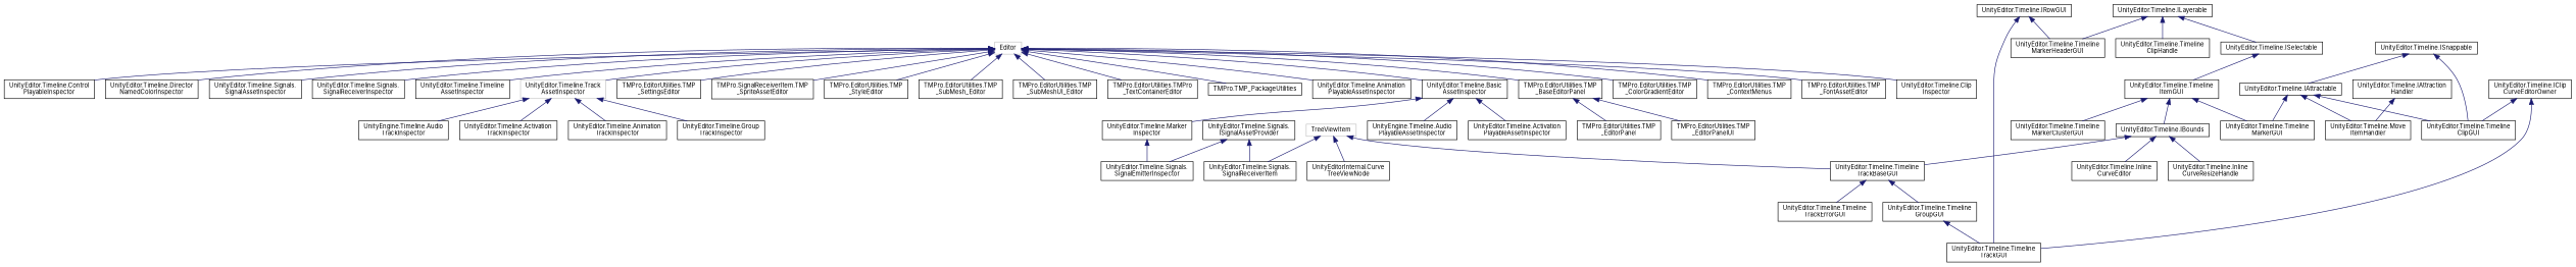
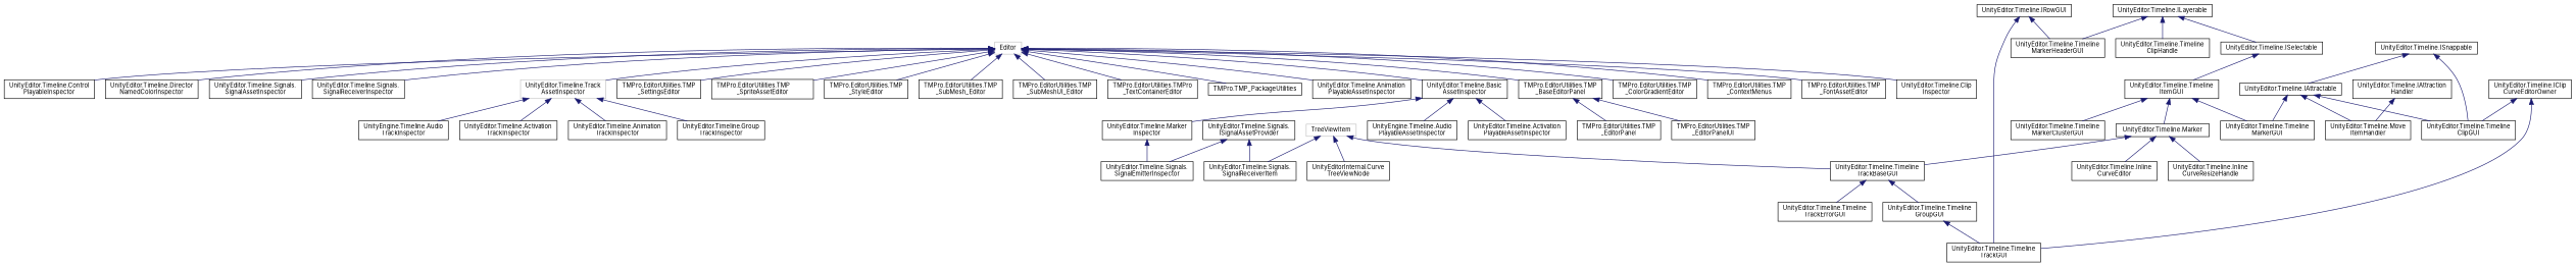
  digraph {
    fontname=Inter
    rankdir=TB
    node [color=black fillcolor=white fontname=Inter fontsize=10 shape=record style=filled]
    edge [color=midnightblue dir=back fontname=Inter fontsize=10 labelfontname=Helvetica labelfontsize=10 style=solid]
    n1 [color=grey75 height=0.2 label=Editor width=0.4]
    n2 [height=0.2 label="TMPro.EditorUtilities.TMP\l_BaseEditorPanel" width=0.4]
    n3 [height=0.2 label="TMPro.EditorUtilities.TMP\l_ColorGradientEditor" width=0.4]
    n4 [height=0.2 label="TMPro.EditorUtilities.TMP\l_ContextMenus" width=0.4]
    n5 [height=0.2 label="TMPro.EditorUtilities.TMP\l_FontAssetEditor" width=0.4]
    n6 [height=0.2 label="TMPro.EditorUtilities.TMP\l_SettingsEditor" width=0.4]
-   n7 [height=0.2 label="TMPro.SignalReceiverItem.TMP\l_SpriteAssetEditor" width=0.4]
+   n7 [height=0.2 label="TMPro.EditorUtilities.TMP\l_SpriteAssetEditor" width=0.4]
    n8 [height=0.2 label="TMPro.EditorUtilities.TMP\l_StyleEditor" width=0.4]
    n9 [height=0.2 label="TMPro.EditorUtilities.TMP\l_SubMesh_Editor" width=0.4]
    n10 [height=0.2 label="TMPro.EditorUtilities.TMP\l_SubMeshUI_Editor" width=0.4]
    n11 [height=0.2 label="TMPro.EditorUtilities.TMPro\l_TextContainerEditor" width=0.4]
    n12 [height=0.2 label="TMPro.TMP_PackageUtilities" width=0.4]
    n13 [height=0.2 label="UnityEditor.Timeline.Animation\lPlayableAssetInspector" width=0.4]
    n14 [height=0.2 label="UnityEditor.Timeline.Basic\lAssetInspector" width=0.4]
    n15 [height=0.2 label="UnityEditor.Timeline.Clip\lInspector" width=0.4]
    n16 [height=0.2 label="UnityEditor.Timeline.Control\lPlayableInspector" width=0.4]
    n17 [height=0.2 label="UnityEditor.Timeline.Director\lNamedColorInspector" width=0.4]
    n18 [height=0.2 label="UnityEditor.Timeline.Signals.\lSignalAssetInspector" width=0.4]
    n19 [height=0.2 label="UnityEditor.Timeline.Signals.\lSignalReceiverInspector" width=0.4]
-   n20 [height=0.2 label="UnityEditor.Timeline.Timeline\lAssetInspector" width=0.4]
    n21 [color=grey75 height=0.2 label="UnityEditor.Timeline.Track\lAssetInspector" width=0.4]
    n22 [height=0.2 label="TMPro.EditorUtilities.TMP\l_EditorPanel" width=0.4]
    n23 [height=0.2 label="TMPro.EditorUtilities.TMP\l_EditorPanelUI" width=0.4]
    n24 [height=0.2 label="UnityEditor.Timeline.Activation\lPlayableAssetInspector" width=0.4]
    n25 [height=0.2 label="UnityEditor.Timeline.Marker\lInspector" width=0.4]
    n26 [height=0.2 label="UnityEngine.Timeline.Audio\lPlayableAssetInspector" width=0.4]
    n27 [height=0.2 label="UnityEditor.Timeline.Activation\lTrackInspector" width=0.4]
    n28 [height=0.2 label="UnityEditor.Timeline.Animation\lTrackInspector" width=0.4]
    n29 [height=0.2 label="UnityEditor.Timeline.Group\lTrackInspector" width=0.4]
    n30 [height=0.2 label="UnityEngine.Timeline.Audio\lTrackInspector" width=0.4]
    n31 [height=0.2 label="UnityEditor.Timeline.Signals.\lSignalEmitterInspector" width=0.4]
    n32 [height=0.2 label="UnityEditor.Timeline.IAttractable" width=0.4]
    n33 [height=0.2 label="UnityEditor.Timeline.Move\lItemHandler" width=0.4]
    n34 [height=0.2 label="UnityEditor.Timeline.Timeline\lClipGUI" width=0.4]
    n35 [height=0.2 label="UnityEditor.Timeline.Timeline\lMarkerGUI" width=0.4]
    n36 [height=0.2 label="UnityEditor.Timeline.IAttraction\lHandler" width=0.4]
-   n37 [height=0.2 label="UnityEditor.Timeline.IBounds" width=0.4]
+   n37 [height=0.2 label="UnityEditor.Timeline.Marker" width=0.4]
    n38 [height=0.2 label="UnityEditor.Timeline.Inline\lCurveEditor" width=0.4]
    n39 [height=0.2 label="UnityEditor.Timeline.Inline\lCurveResizeHandle" width=0.4]
    n40 [height=0.2 label="UnityEditor.Timeline.Timeline\lTrackBaseGUI" width=0.4]
    n41 [height=0.2 label="UnityEditor.Timeline.Timeline\lGroupGUI" width=0.4]
    n42 [height=0.2 label="UnityEditor.Timeline.Timeline\lTrackErrorGUI" width=0.4]
    n43 [height=0.2 label="UnityEditor.Timeline.Timeline\lTrackGUI" width=0.4]
    n44 [height=0.2 label="UnityEditor.Timeline.IClip\lCurveEditorOwner" width=0.4]
    n45 [height=0.2 label="UnityEditor.Timeline.ILayerable" width=0.4]
    n46 [height=0.2 label="UnityEditor.Timeline.ISelectable" width=0.4]
    n47 [height=0.2 label="UnityEditor.Timeline.Timeline\lClipHandle" width=0.4]
    n48 [height=0.2 label="UnityEditor.Timeline.Timeline\lMarkerHeaderGUI" width=0.4]
    n49 [height=0.2 label="UnityEditor.Timeline.Timeline\lItemGUI" width=0.4]
    n50 [height=0.2 label="UnityEditor.Timeline.Timeline\lMarkerClusterGUI" width=0.4]
    n51 [height=0.2 label="UnityEditor.Timeline.IRowGUI" width=0.4]
    n52 [height=0.2 label="UnityEditor.Timeline.Signals.\lISignalAssetProvider" width=0.4]
    n53 [height=0.2 label="UnityEditor.Timeline.Signals.\lSignalReceiverItem" width=0.4]
    n54 [height=0.2 label="UnityEditor.Timeline.ISnappable" width=0.4]
    n55 [color=grey75 height=0.2 label=TreeViewItem width=0.4]
    n56 [height=0.2 label="UnityEditorInternal.Curve\lTreeViewNode" width=0.4]
    n1 -> n2
    n1 -> n3
    n1 -> n4
    n1 -> n5
    n1 -> n6
    n1 -> n7
    n1 -> n8
    n1 -> n9
    n1 -> n10
    n1 -> n11
    n1 -> n12
    n1 -> n13
    n1 -> n14
    n1 -> n15
    n1 -> n16
    n1 -> n17
    n1 -> n18
    n1 -> n19
-   n1 -> n20
    n1 -> n21
    n2 -> n22
    n2 -> n23
    n14 -> n24
    n14 -> n25
    n14 -> n26
    n21 -> n27
    n21 -> n28
    n21 -> n29
    n21 -> n30
    n25 -> n31
    n32 -> n33
    n32 -> n34
    n32 -> n35
    n36 -> n33
    n37 -> n38
    n37 -> n39
    n37 -> n40
    n40 -> n41
    n40 -> n42
    n41 -> n43
    n44 -> n34
    n44 -> n43
    n45 -> n46
    n45 -> n47
    n45 -> n48
    n46 -> n49
    n49 -> n35
    n49 -> n37
    n49 -> n50
    n51 -> n43
    n51 -> n48
    n52 -> n31
    n52 -> n53
    n54 -> n32
    n54 -> n34
    n55 -> n40
    n55 -> n53
    n55 -> n56
  }
